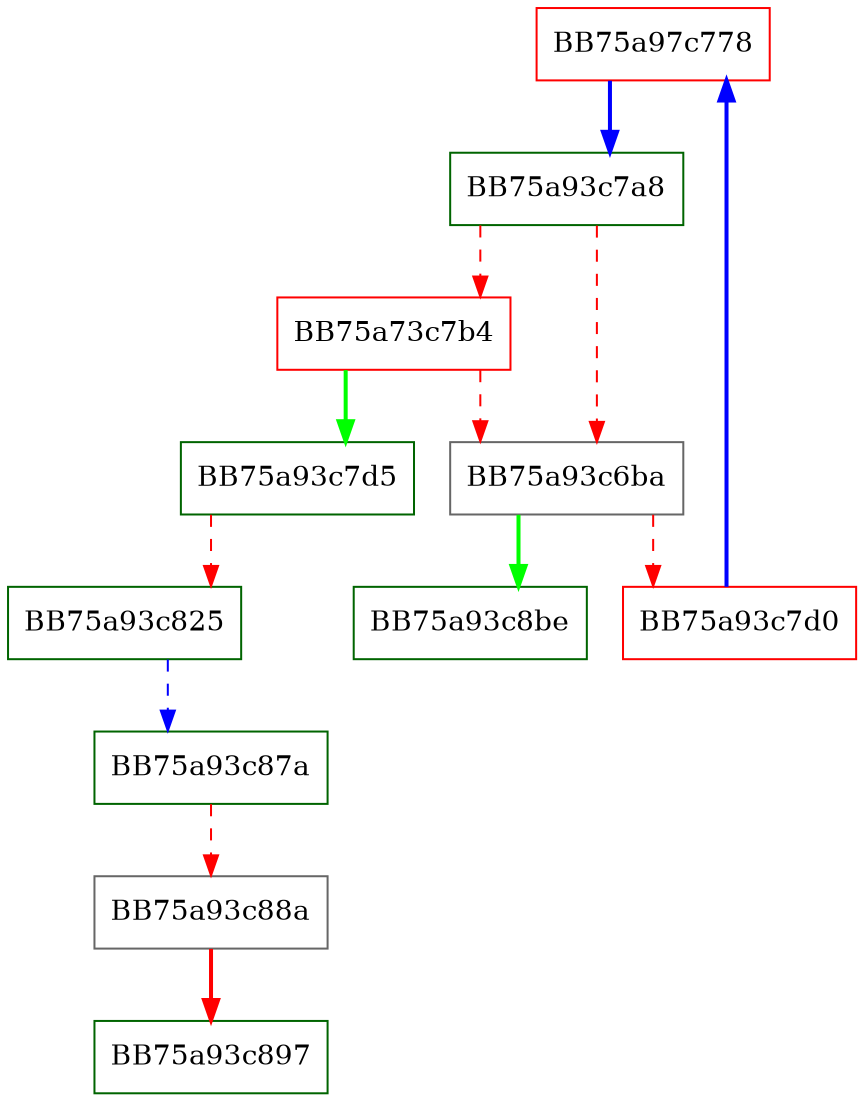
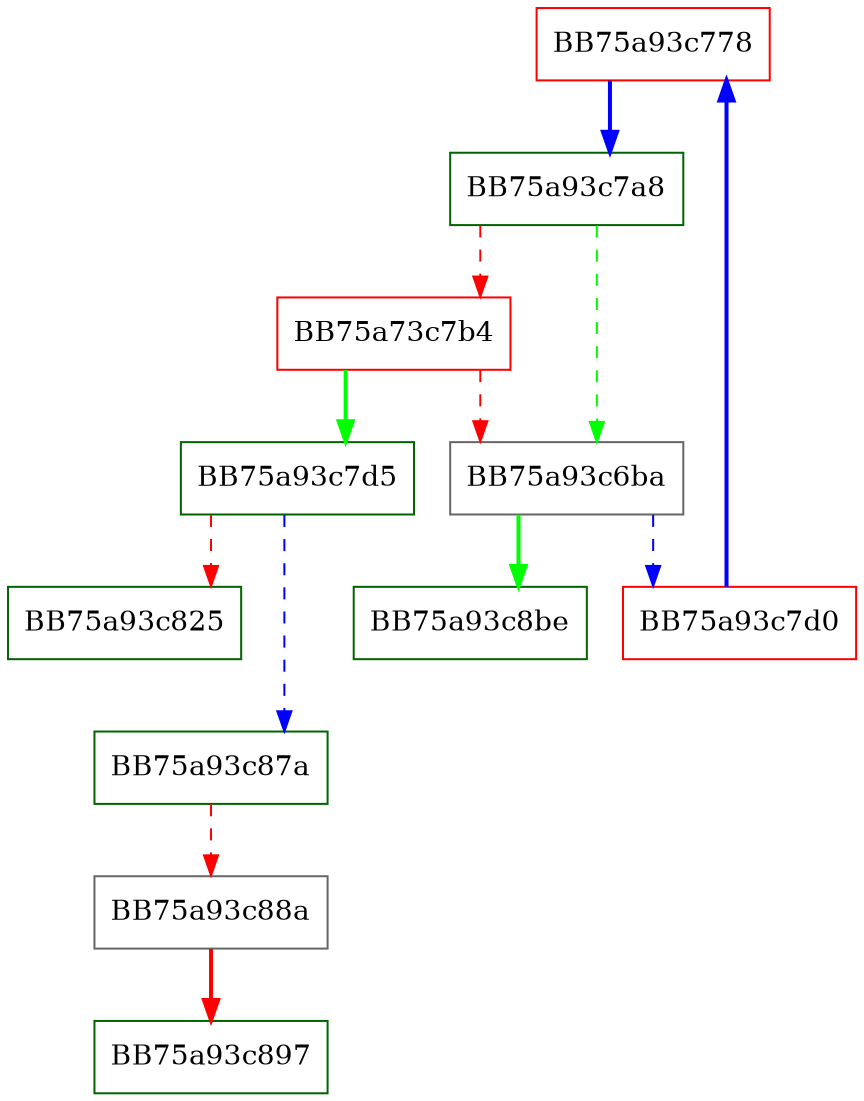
  digraph {
    splines=ortho
    node [color=darkgreen shape=box]
    edge [color=red style=dashed]
-   BB75a93c778 [color=red label=BB75a97c778]
+   BB75a93c778 [color=red]
    BB75a93c7a8
    n3 [color=gray40 label=BB75a93c6ba]
    n4 [color=red label=BB75a73c7b4]
    BB75a93c8be
    BB75a93c7d0 [color=red]
    BB75a93c7d5
    BB75a93c825
    BB75a93c87a
    BB75a93c88a [color=gray40]
    BB75a93c897
    BB75a93c778 -> BB75a93c7a8 [color=blue style=bold]
-   BB75a93c7a8 -> n3
+   BB75a93c7a8 -> n3 [color=green]
    BB75a93c7a8 -> n4
    n3 -> BB75a93c8be [color=green style=bold]
-   n3 -> BB75a93c7d0
+   n3 -> BB75a93c7d0 [color=blue]
    n4 -> n3
    n4 -> BB75a93c7d5 [color=green style=bold]
    BB75a93c7d0 -> BB75a93c778 [color=blue style=bold]
    BB75a93c7d5 -> BB75a93c825
-   BB75a93c825 -> BB75a93c87a [color=blue]
+   BB75a93c7d5 -> BB75a93c87a [color=blue]
    BB75a93c87a -> BB75a93c88a
    BB75a93c88a -> BB75a93c897 [style=bold]
  }
